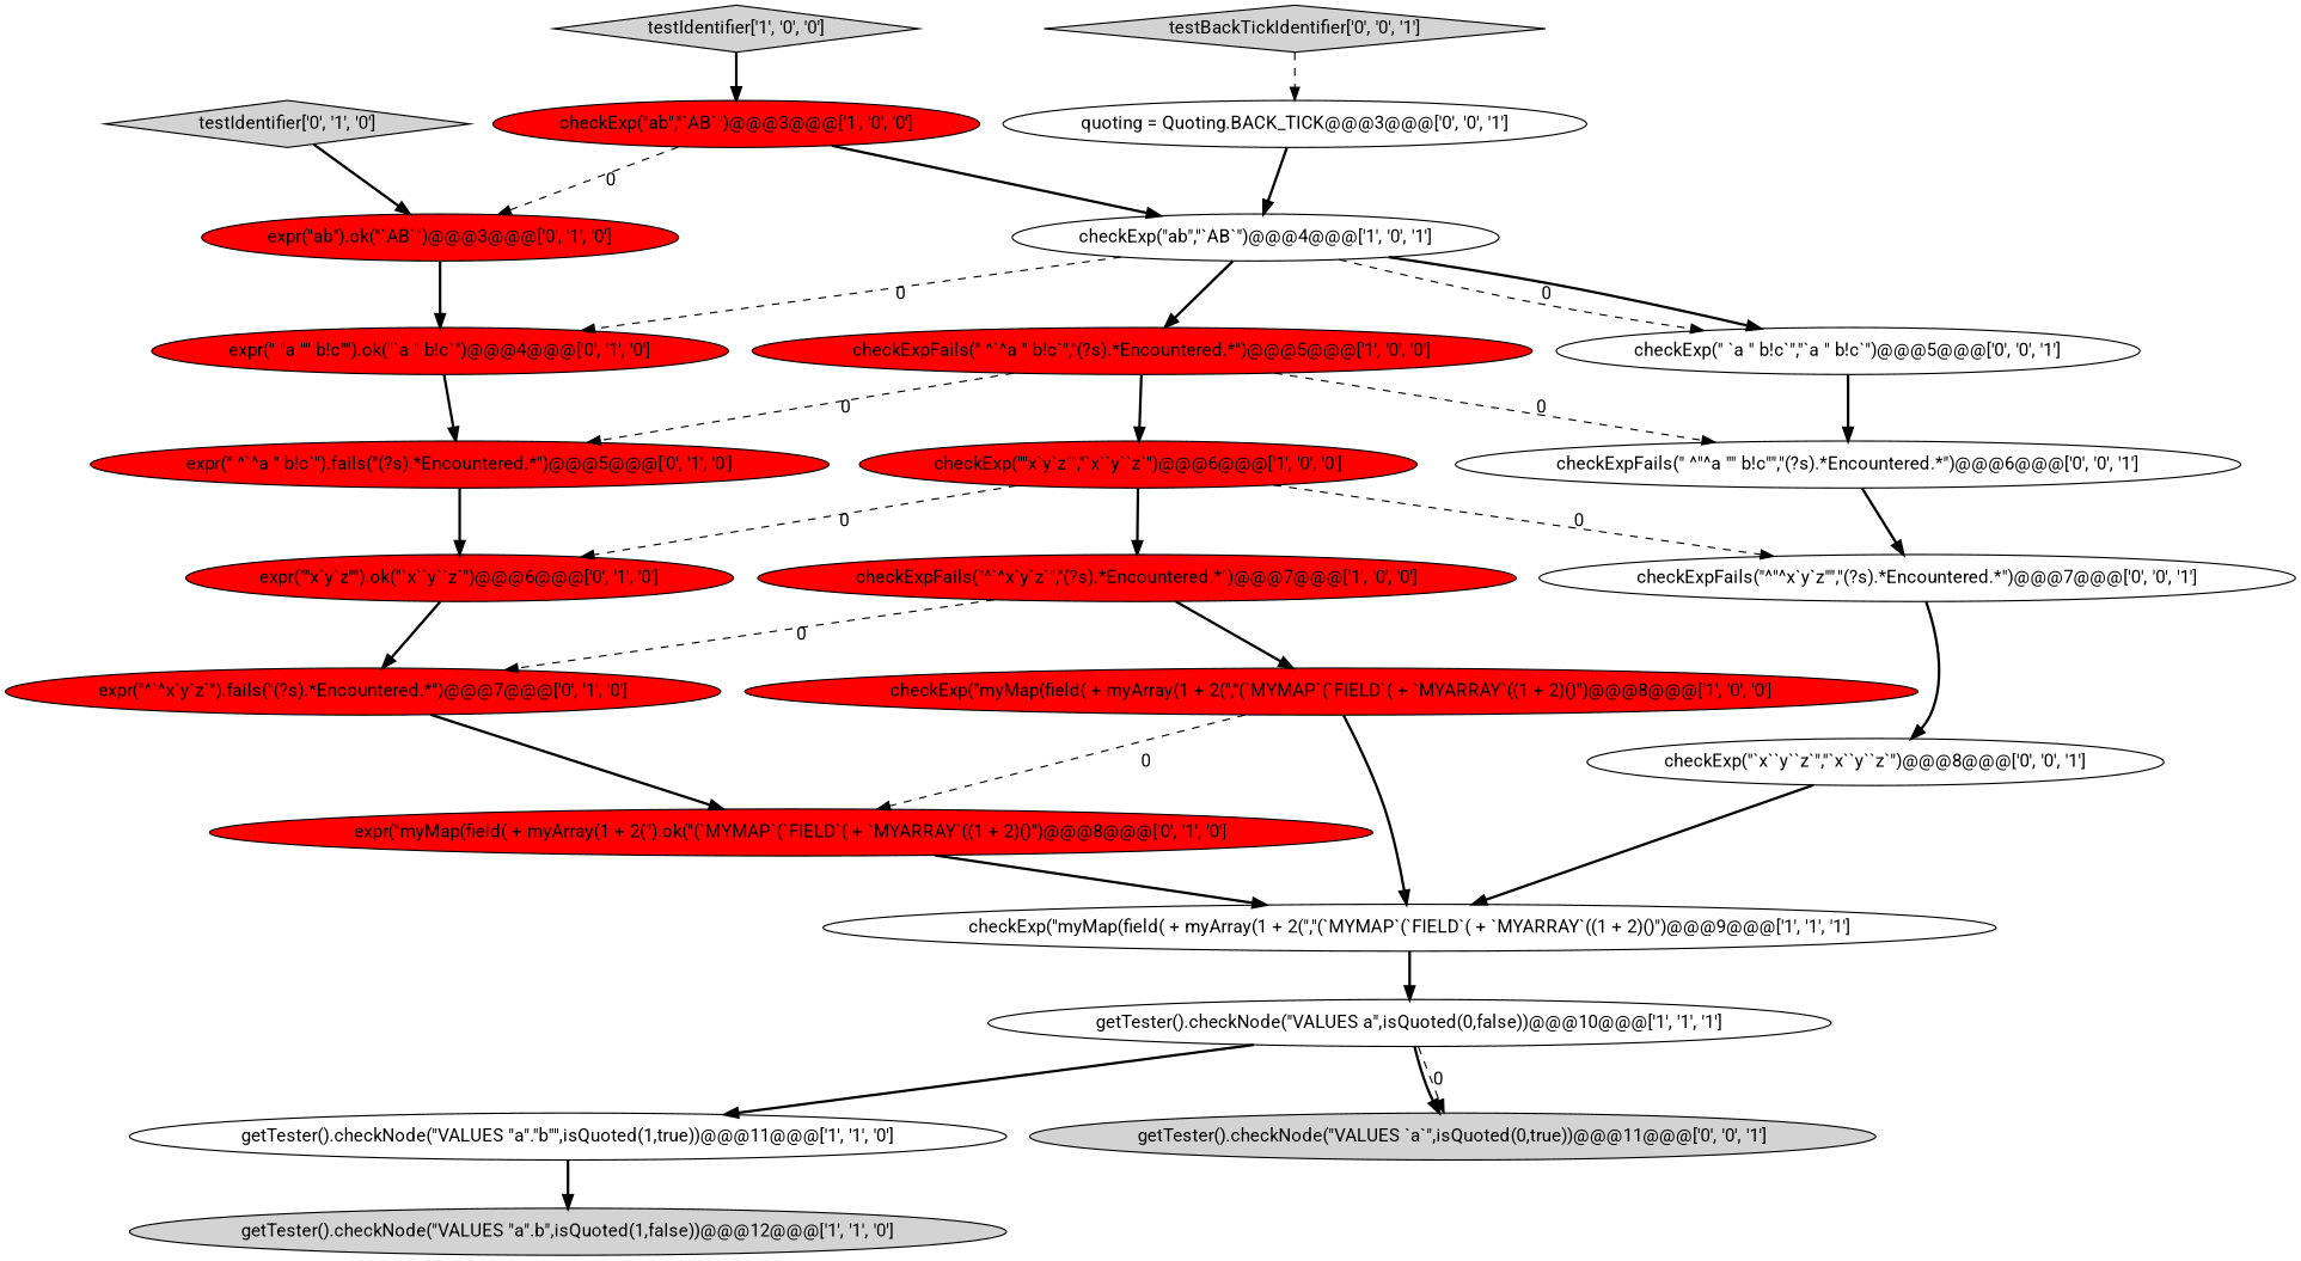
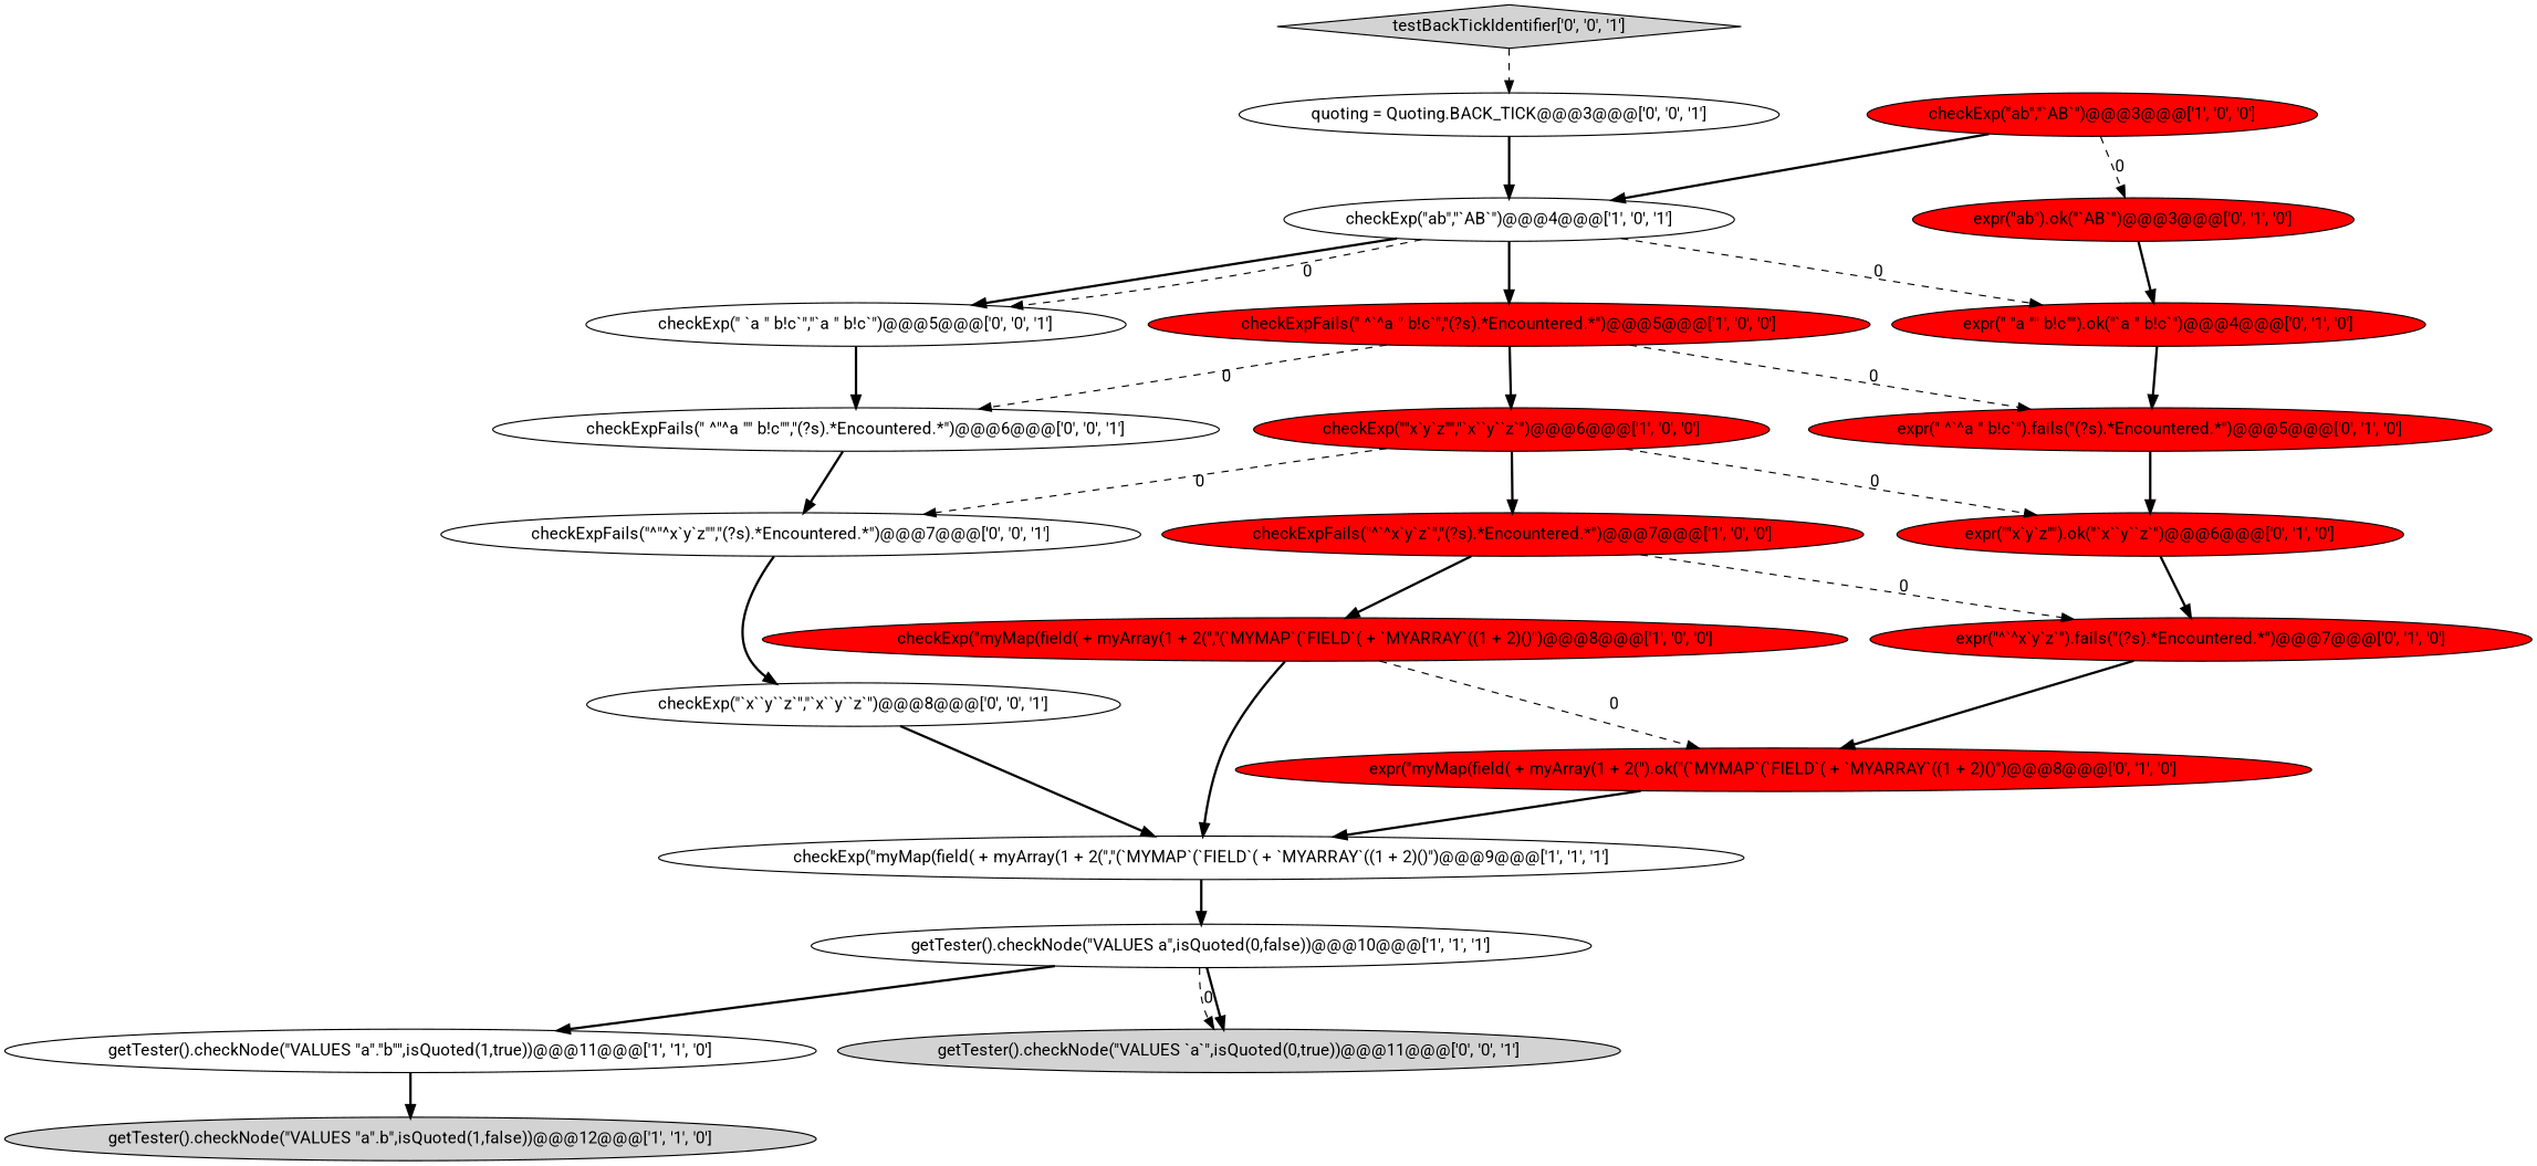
  digraph {
    fontname=Roboto
    node [fillcolor=red fontname=Roboto shape=ellipse style=filled]
    edge [fontname=Roboto style=bold]
-   n1 [fillcolor=lightgray label="testIdentifier['0', '1', '0']" shape=diamond]
    n2 [label="expr(\"ab\").ok(\"`AB`\")@@@3@@@['0', '1', '0']"]
    n3 [label="expr(\" \"a \"\" b!c\"\").ok(\"`a \" b!c`\")@@@4@@@['0', '1', '0']"]
    n4 [label="expr(\" ^`^a \" b!c`\").fails(\"(?s).*Encountered.*\")@@@5@@@['0', '1', '0']"]
    n5 [label="expr(\"\"x`y`z\"\").ok(\"`x``y``z`\")@@@6@@@['0', '1', '0']"]
    n6 [label="expr(\"^`^x`y`z`\").fails(\"(?s).*Encountered.*\")@@@7@@@['0', '1', '0']"]
    n7 [fillcolor=white label="getTester().checkNode(\"VALUES \"a\".\"b\"\",isQuoted(1,true))@@@11@@@['1', '1', '0']"]
    n8 [fillcolor=lightgray label="getTester().checkNode(\"VALUES \"a\".b\",isQuoted(1,false))@@@12@@@['1', '1', '0']"]
    n9 [fillcolor=white label="checkExpFails(\" ^\"^a \"\" b!c\"\",\"(?s).*Encountered.*\")@@@6@@@['0', '0', '1']"]
    n10 [fillcolor=white label="checkExpFails(\"^\"^x`y`z\"\",\"(?s).*Encountered.*\")@@@7@@@['0', '0', '1']"]
    n11 [fillcolor=white label="checkExp(\"`x``y``z`\",\"`x``y``z`\")@@@8@@@['0', '0', '1']"]
    n12 [label="checkExp(\"\"x`y`z\"\",\"`x``y``z`\")@@@6@@@['1', '0', '0']"]
    n13 [label="checkExpFails(\"^`^x`y`z`\",\"(?s).*Encountered.*\")@@@7@@@['1', '0', '0']"]
    n14 [label="checkExp(\"myMap(field( + myArray(1 + 2(\",\"(`MYMAP`(`FIELD`( + `MYARRAY`((1 + 2)()\")@@@8@@@['1', '0', '0']"]
    n15 [fillcolor=lightgray label="testBackTickIdentifier['0', '0', '1']" shape=diamond]
    n16 [fillcolor=white label="quoting = Quoting.BACK_TICK@@@3@@@['0', '0', '1']"]
    n17 [fillcolor=white label="checkExp(\"ab\",\"`AB`\")@@@4@@@['1', '0', '1']"]
    n18 [fillcolor=white label="checkExp(\"myMap(field( + myArray(1 + 2(\",\"(`MYMAP`(`FIELD`( + `MYARRAY`((1 + 2)()\")@@@9@@@['1', '1', '1']"]
    n19 [label="expr(\"myMap(field( + myArray(1 + 2(\").ok(\"(`MYMAP`(`FIELD`( + `MYARRAY`((1 + 2)()\")@@@8@@@['0', '1', '0']"]
    n20 [fillcolor=white label="getTester().checkNode(\"VALUES a\",isQuoted(0,false))@@@10@@@['1', '1', '1']"]
    n21 [fillcolor=white label="checkExp(\" `a \" b!c`\",\"`a \" b!c`\")@@@5@@@['0', '0', '1']"]
    n22 [label="checkExpFails(\" ^`^a \" b!c`\",\"(?s).*Encountered.*\")@@@5@@@['1', '0', '0']"]
    n23 [fillcolor=lightgray label="getTester().checkNode(\"VALUES `a`\",isQuoted(0,true))@@@11@@@['0', '0', '1']"]
-   n24 [fillcolor=lightgray label="testIdentifier['1', '0', '0']" shape=diamond]
    n25 [label="checkExp(\"ab\",\"`AB`\")@@@3@@@['1', '0', '0']"]
-   n1 -> n2
    n2 -> n3
    n3 -> n4
    n4 -> n5
    n5 -> n6
    n6 -> n19
    n7 -> n8
    n9 -> n10
    n10 -> n11
    n11 -> n18
    n12 -> n5 [label=0 style=dashed]
    n12 -> n10 [label=0 style=dashed]
    n12 -> n13
    n13 -> n6 [label=0 style=dashed]
    n13 -> n14
    n14 -> n18
    n14 -> n19 [label=0 style=dashed]
    n15 -> n16 [style=dashed]
    n16 -> n17
    n17 -> n3 [label=0 style=dashed]
    n17 -> n21
    n17 -> n21 [label=0 style=dashed]
    n17 -> n22
    n18 -> n20
    n19 -> n18
    n20 -> n7
    n20 -> n23 [label=0 style=dashed]
    n20 -> n23
    n21 -> n9
    n22 -> n4 [label=0 style=dashed]
    n22 -> n9 [label=0 style=dashed]
    n22 -> n12
-   n24 -> n25
    n25 -> n2 [label=0 style=dashed]
    n25 -> n17
  }
